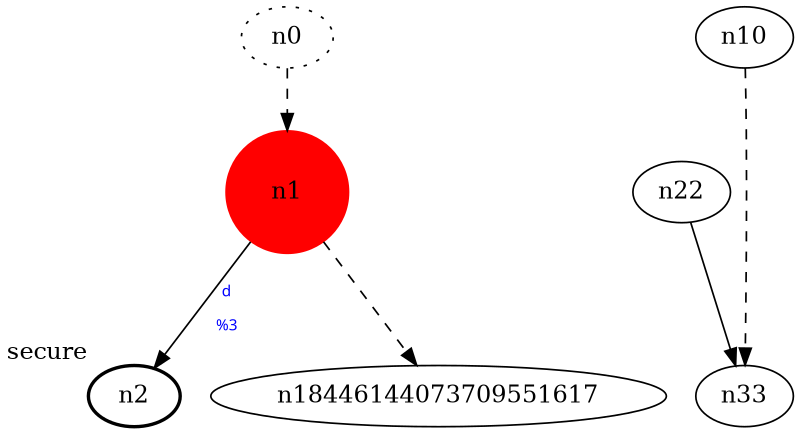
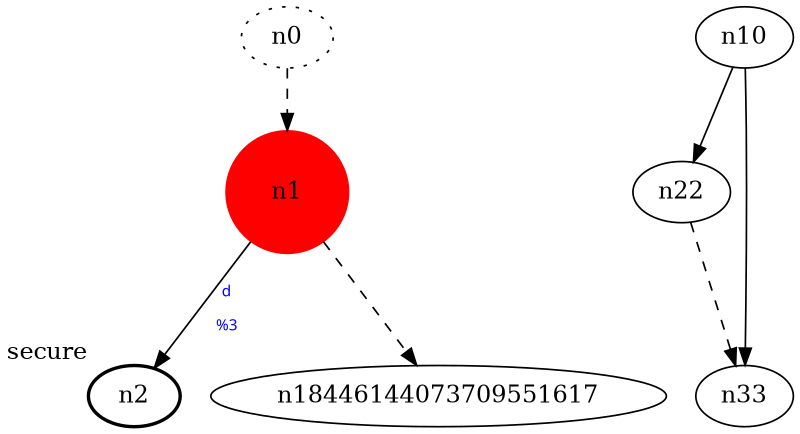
  digraph {
    fontcolor=blue
    rankdir=TB
    n0 [fillcolor="#123456" style=dotted]
    n1 [color=red height=1 style=filled width=1]
    n2 [style=bold xlabel=secure]
    n18446744073709551617 [label=n18446144073709551617]
    n11 [label=n10]
    n22
    n33
    n0 -> n1 [style=dashed]
    n1 -> n2 [fontcolor=blue fontname="comic sans" fontsize=9 label="d\n\l\G"]
    n1 -> n18446744073709551617 [style=dashed]
-   n11 -> n33 [style=dashed]
-   n22 -> n33
+   n11 -> n22
+   n11 -> n33
+   n22 -> n33 [style=dashed]
  }
